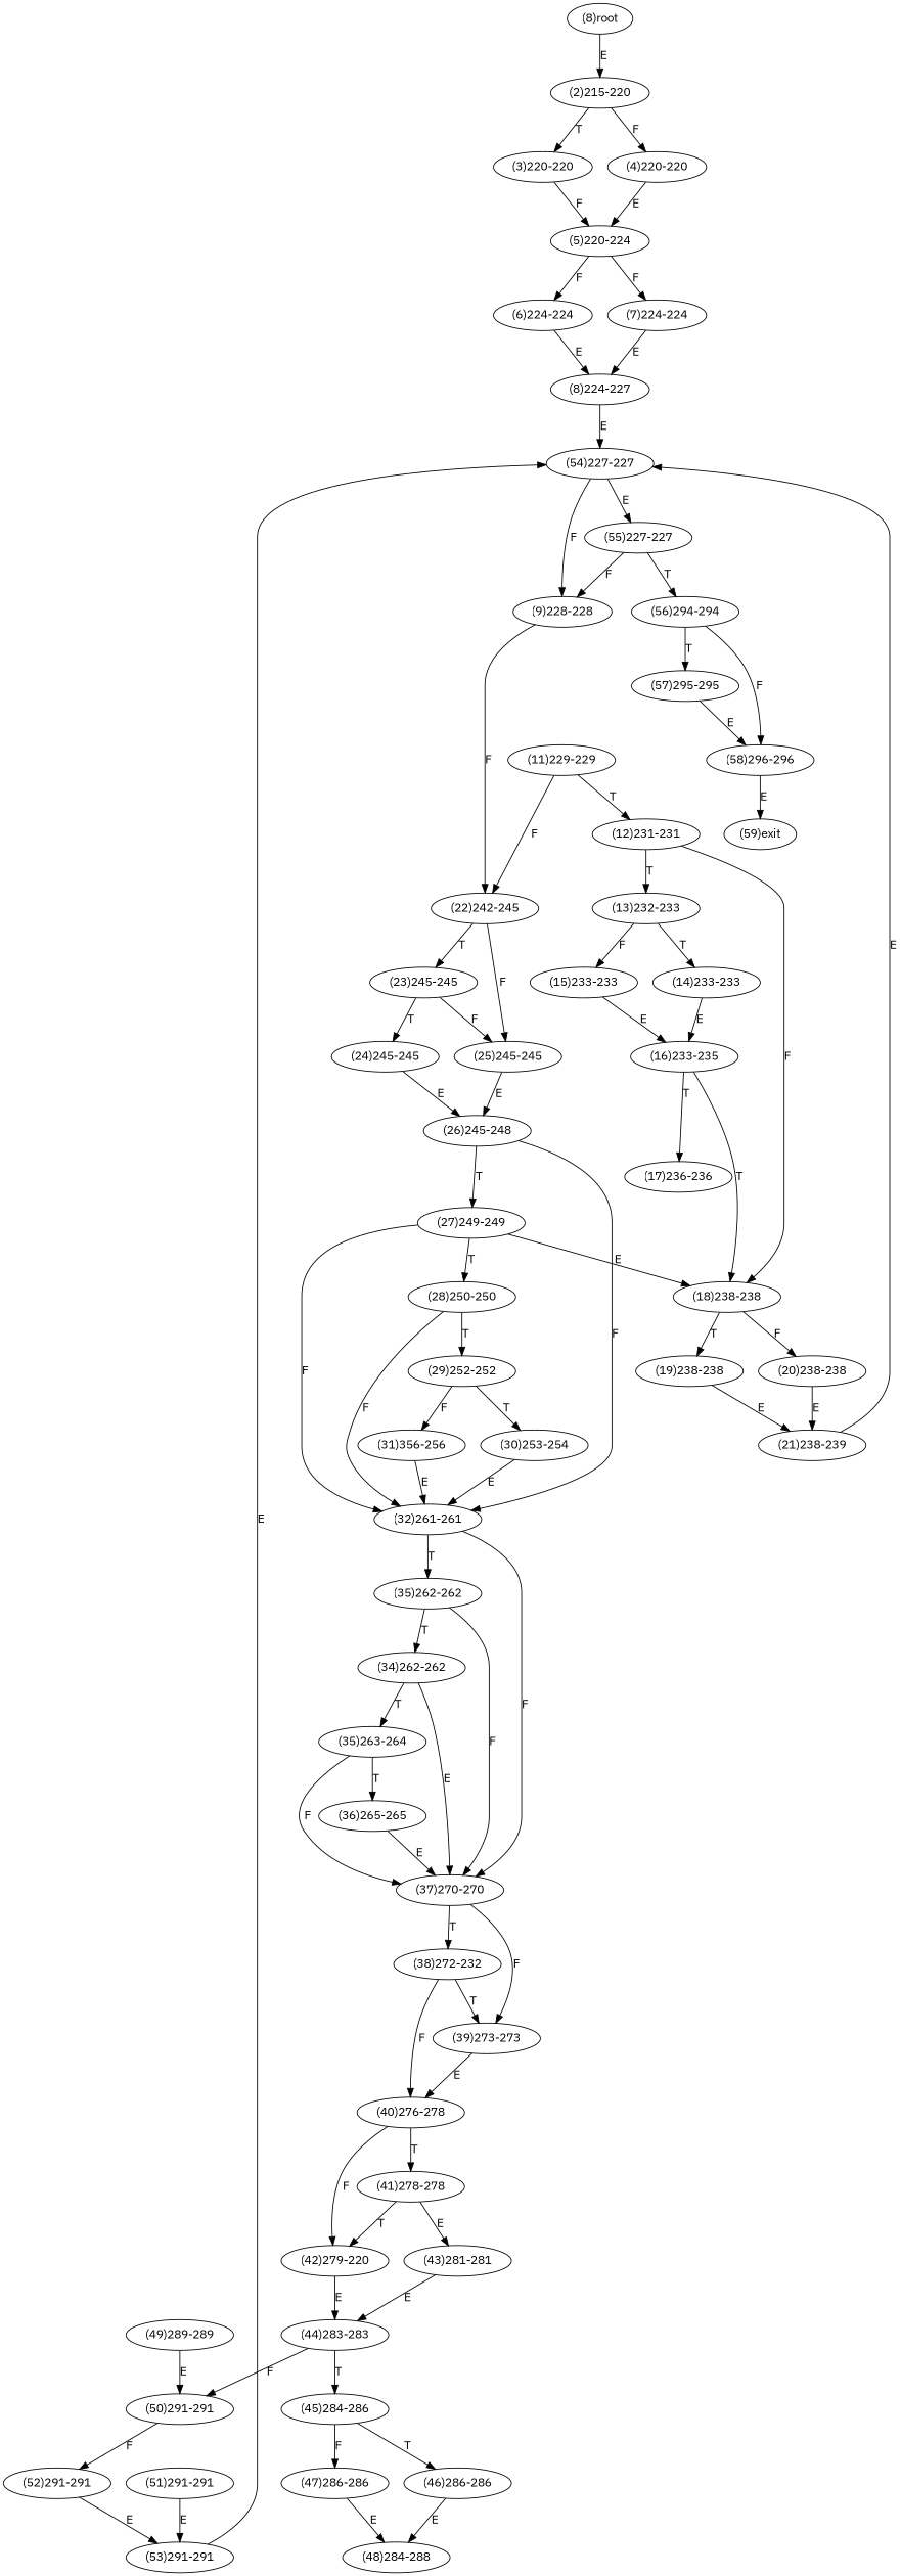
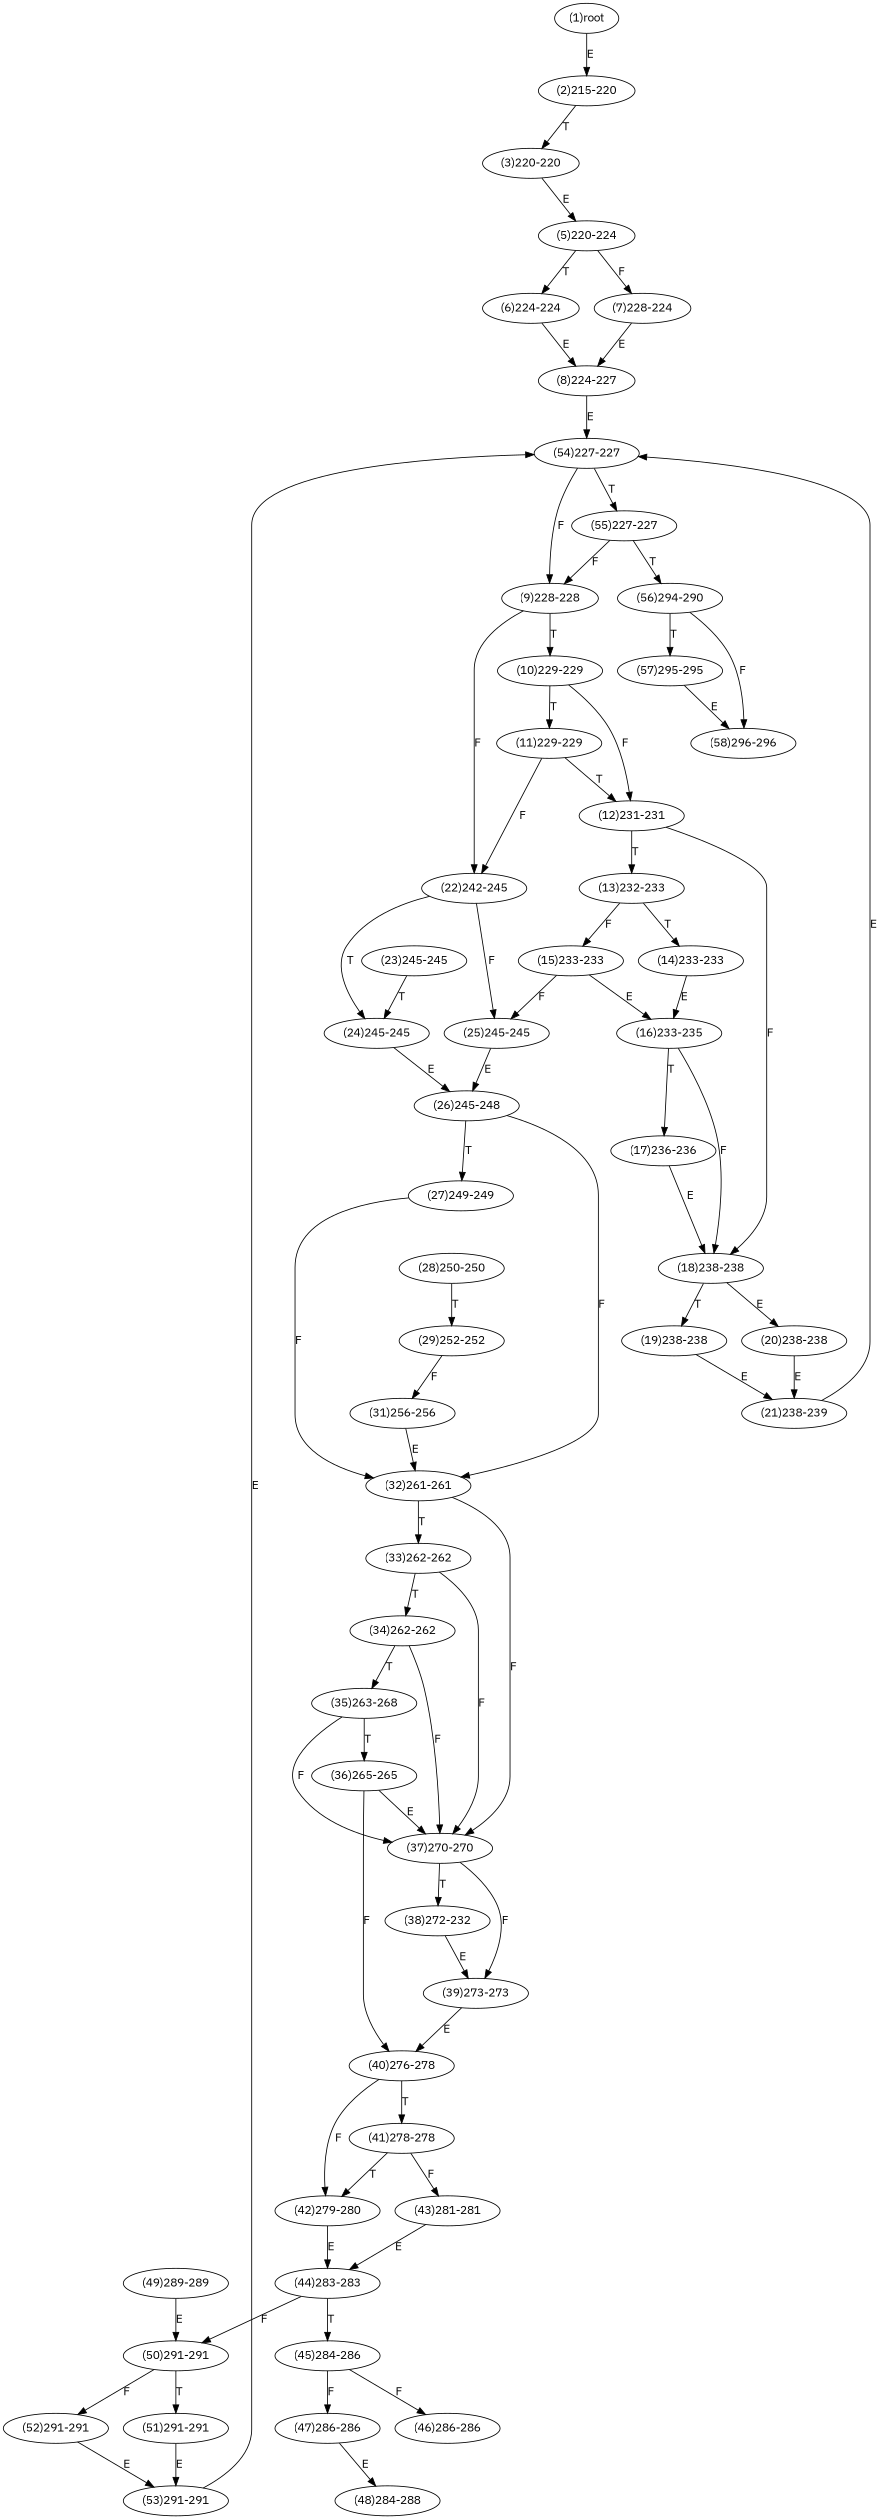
  digraph {
    fontname="IBM Plex Sans"
    node [fontname="IBM Plex Sans"]
    edge [fontname="IBM Plex Sans"]
-   n1 [label="(8)root"]
+   n1 [label="(1)root"]
    n2 [label="(2)215-220"]
    n3 [label="(3)220-220"]
-   n4 [label="(4)220-220"]
    n5 [label="(5)220-224"]
    n6 [label="(6)224-224"]
-   n7 [label="(7)224-224"]
+   n7 [label="(7)228-224"]
    n8 [label="(8)224-227"]
    n9 [label="(54)227-227"]
    n10 [label="(9)228-228"]
    n11 [label="(55)227-227"]
+   n12 [label="(10)229-229"]
    n13 [label="(22)242-245"]
    n14 [label="(11)229-229"]
    n15 [label="(12)231-231"]
    n16 [label="(23)245-245"]
    n17 [label="(25)245-245"]
    n18 [label="(13)232-233"]
    n19 [label="(18)238-238"]
    n20 [label="(14)233-233"]
    n21 [label="(15)233-233"]
    n22 [label="(19)238-238"]
    n23 [label="(20)238-238"]
    n24 [label="(16)233-235"]
    n25 [label="(17)236-236"]
    n26 [label="(21)238-239"]
    n27 [label="(24)245-245"]
    n28 [label="(26)245-248"]
    n29 [label="(27)249-249"]
    n30 [label="(32)261-261"]
    n31 [label="(28)250-250"]
    n32 [label="(29)252-252"]
    n33 [label="(37)270-270"]
-   n34 [label="(35)262-262"]
-   n35 [label="(31)356-256"]
-   n36 [label="(30)253-254"]
+   n34 [label="(33)262-262"]
+   n35 [label="(31)256-256"]
    n37 [label="(34)262-262"]
-   n38 [label="(35)263-264"]
+   n38 [label="(35)263-268"]
    n39 [label="(36)265-265"]
    n40 [label="(38)272-232"]
    n41 [label="(39)273-273"]
    n42 [label="(40)276-278"]
-   n43 [label="(42)279-220"]
+   n43 [label="(42)279-280"]
    n44 [label="(41)278-278"]
    n45 [label="(49)289-289"]
    n46 [label="(50)291-291"]
    n47 [label="(44)283-283"]
    n48 [label="(45)284-286"]
    n49 [label="(43)281-281"]
    n50 [label="(46)286-286"]
    n51 [label="(48)284-288"]
    n52 [label="(47)286-286"]
    n53 [label="(51)291-291"]
    n54 [label="(52)291-291"]
    n55 [label="(53)291-291"]
-   n56 [label="(56)294-294"]
+   n56 [label="(56)294-290"]
    n57 [label="(58)296-296"]
    n58 [label="(57)295-295"]
-   n59 [label="(59)exit"]
    n1 -> n2 [label=E]
    n2 -> n3 [label=T]
-   n2 -> n4 [label=F]
-   n3 -> n5 [label=F]
-   n4 -> n5 [label=E]
-   n5 -> n6 [label=F]
+   n3 -> n5 [label=E]
+   n5 -> n6 [label=T]
    n5 -> n7 [label=F]
    n6 -> n8 [label=E]
    n7 -> n8 [label=E]
    n8 -> n9 [label=E]
    n9 -> n10 [label=F]
-   n9 -> n11 [label=E]
+   n9 -> n11 [label=T]
+   n10 -> n12 [label=T]
    n10 -> n13 [label=F]
    n11 -> n10 [label=F]
    n11 -> n56 [label=T]
-   n13 -> n16 [label=T]
+   n12 -> n14 [label=T]
+   n12 -> n15 [label=F]
+   n13 -> n27 [label=T]
    n13 -> n17 [label=F]
    n14 -> n13 [label=F]
    n14 -> n15 [label=T]
    n15 -> n18 [label=T]
    n15 -> n19 [label=F]
-   n16 -> n17 [label=F]
+   n21 -> n17 [label=F]
    n16 -> n27 [label=T]
    n17 -> n28 [label=E]
    n18 -> n20 [label=T]
    n18 -> n21 [label=F]
    n19 -> n22 [label=T]
-   n19 -> n23 [label=F]
+   n19 -> n23 [label=E]
    n20 -> n24 [label=E]
    n21 -> n24 [label=E]
    n22 -> n26 [label=E]
    n23 -> n26 [label=E]
-   n24 -> n19 [label=T]
+   n24 -> n19 [label=F]
    n24 -> n25 [label=T]
-   n29 -> n19 [label=E]
+   n25 -> n19 [label=E]
    n26 -> n9 [label=E]
    n27 -> n28 [label=E]
    n28 -> n29 [label=T]
    n28 -> n30 [label=F]
    n29 -> n30 [label=F]
-   n29 -> n31 [label=T]
    n30 -> n33 [label=F]
    n30 -> n34 [label=T]
-   n31 -> n30 [label=F]
    n31 -> n32 [label=T]
    n32 -> n35 [label=F]
-   n32 -> n36 [label=T]
    n33 -> n40 [label=T]
    n33 -> n41 [label=F]
    n34 -> n33 [label=F]
    n34 -> n37 [label=T]
    n35 -> n30 [label=E]
-   n36 -> n30 [label=E]
-   n37 -> n33 [label=E]
+   n37 -> n33 [label=F]
    n37 -> n38 [label=T]
    n38 -> n33 [label=F]
    n38 -> n39 [label=T]
    n39 -> n33 [label=E]
-   n40 -> n41 [label=T]
-   n40 -> n42 [label=F]
+   n40 -> n41 [label=E]
+   n39 -> n42 [label=F]
    n41 -> n42 [label=E]
    n42 -> n43 [label=F]
    n42 -> n44 [label=T]
    n43 -> n47 [label=E]
    n44 -> n43 [label=T]
-   n44 -> n49 [label=E]
+   n44 -> n49 [label=F]
    n45 -> n46 [label=E]
+   n46 -> n53 [label=T]
    n46 -> n54 [label=F]
    n47 -> n46 [label=F]
    n47 -> n48 [label=T]
-   n48 -> n50 [label=T]
+   n48 -> n50 [label=F]
    n48 -> n52 [label=F]
    n49 -> n47 [label=E]
-   n50 -> n51 [label=E]
    n52 -> n51 [label=E]
    n53 -> n55 [label=E]
    n54 -> n55 [label=E]
    n55 -> n9 [label=E]
    n56 -> n57 [label=F]
    n56 -> n58 [label=T]
-   n57 -> n59 [label=E]
    n58 -> n57 [label=E]
  }
